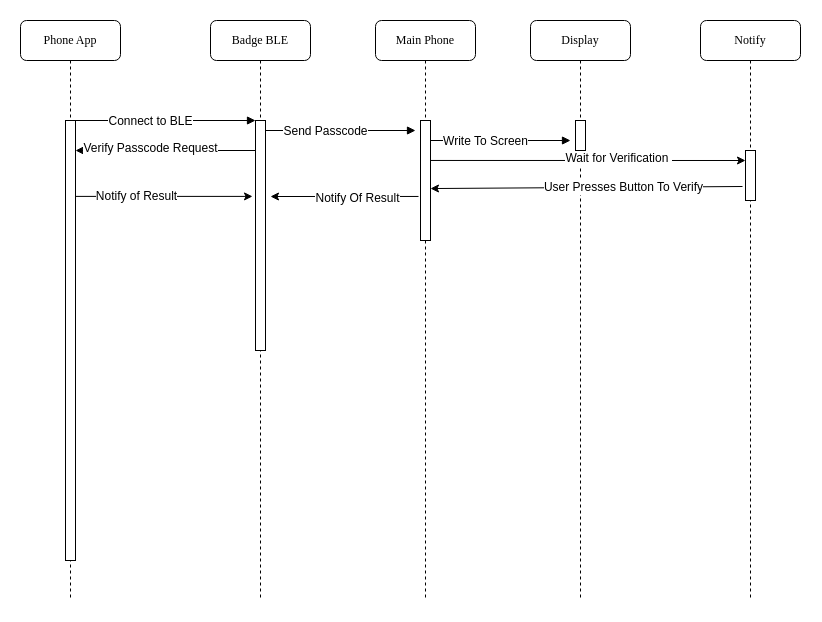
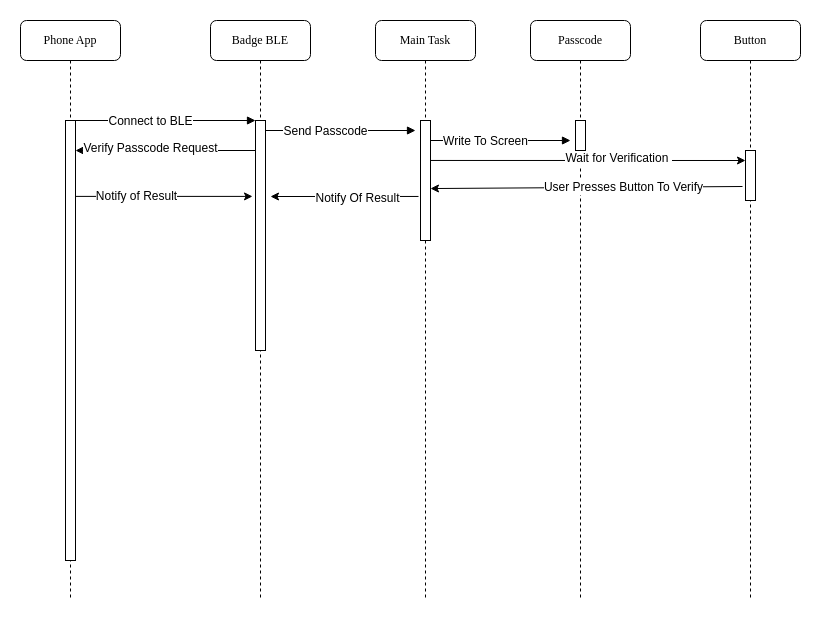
  <mxCell id="0" />
  <mxCell id="1" parent="0" />
  <mxCell id="2" value="Badge BLE" style="shape=umlLifeline;perimeter=lifelinePerimeter;whiteSpace=wrap;html=1;container=1;collapsible=0;recursiveResize=0;outlineConnect=0;rounded=1;shadow=0;comic=0;labelBackgroundColor=none;strokeColor=#000000;strokeWidth=1;fillColor=#FFFFFF;fontFamily=Verdana;fontSize=12;fontColor=#000000;align=center;" parent="1" vertex="1"><mxGeometry x="210" y="20" width="100" height="580" as="geometry" /></mxCell>
  <mxCell id="3" value="" style="html=1;points=[];perimeter=orthogonalPerimeter;rounded=0;shadow=0;comic=0;labelBackgroundColor=none;strokeColor=#000000;strokeWidth=1;fillColor=#FFFFFF;fontFamily=Verdana;fontSize=12;fontColor=#000000;align=center;" parent="2" vertex="1"><mxGeometry x="45" y="100" width="10" height="230" as="geometry" /></mxCell>
  <mxCell id="4" value="Phone App&lt;br&gt;" style="shape=umlLifeline;perimeter=lifelinePerimeter;whiteSpace=wrap;html=1;container=1;collapsible=0;recursiveResize=0;outlineConnect=0;rounded=1;shadow=0;comic=0;labelBackgroundColor=none;strokeColor=#000000;strokeWidth=1;fillColor=#FFFFFF;fontFamily=Verdana;fontSize=12;fontColor=#000000;align=center;" parent="1" vertex="1"><mxGeometry x="20" y="20" width="100" height="580" as="geometry" /></mxCell>
  <mxCell id="5" value="" style="html=1;points=[];perimeter=orthogonalPerimeter;rounded=0;shadow=0;comic=0;labelBackgroundColor=none;strokeColor=#000000;strokeWidth=1;fillColor=#FFFFFF;fontFamily=Verdana;fontSize=12;fontColor=#000000;align=center;" parent="4" vertex="1"><mxGeometry x="45" y="100" width="10" height="440" as="geometry" /></mxCell>
  <mxCell id="6" value="" style="html=1;verticalAlign=bottom;endArrow=block;entryX=0;entryY=0;labelBackgroundColor=none;fontFamily=Verdana;fontSize=12;edgeStyle=elbowEdgeStyle;elbow=vertical;" parent="1" source="5" target="3" edge="1"><mxGeometry relative="1" as="geometry"><mxPoint x="140" y="130" as="sourcePoint" /><Array as="points"><mxPoint x="165" y="120" /></Array></mxGeometry></mxCell>
  <mxCell id="7" value="Connect to BLE" style="text;html=1;resizable=0;points=[];align=center;verticalAlign=middle;labelBackgroundColor=#ffffff;" vertex="1" connectable="0" parent="6"><mxGeometry y="-16" relative="1" as="geometry"><mxPoint x="-16" y="-16" as="offset" /></mxGeometry></mxCell>
  <mxCell id="8" value="" style="endArrow=classic;html=1;exitX=0;exitY=0.074;exitDx=0;exitDy=0;exitPerimeter=0;" edge="1" parent="1"><mxGeometry width="50" height="50" relative="1" as="geometry"><mxPoint x="255" y="150" as="sourcePoint" /><mxPoint x="75" y="150" as="targetPoint" /></mxGeometry></mxCell>
  <mxCell id="9" value="Verify Passcode Request&lt;br&gt;" style="text;html=1;resizable=0;points=[];align=center;verticalAlign=middle;labelBackgroundColor=#ffffff;" vertex="1" connectable="0" parent="8"><mxGeometry x="0.178" y="-3" relative="1" as="geometry"><mxPoint as="offset" /></mxGeometry></mxCell>
- <mxCell id="10" value="Main Phone" style="shape=umlLifeline;perimeter=lifelinePerimeter;whiteSpace=wrap;html=1;container=1;collapsible=0;recursiveResize=0;outlineConnect=0;rounded=1;shadow=0;comic=0;labelBackgroundColor=none;strokeColor=#000000;strokeWidth=1;fillColor=#FFFFFF;fontFamily=Verdana;fontSize=12;fontColor=#000000;align=center;" vertex="1" parent="1"><mxGeometry x="375" y="20" width="100" height="580" as="geometry" /></mxCell>
+ <mxCell id="10" value="Main Task" style="shape=umlLifeline;perimeter=lifelinePerimeter;whiteSpace=wrap;html=1;container=1;collapsible=0;recursiveResize=0;outlineConnect=0;rounded=1;shadow=0;comic=0;labelBackgroundColor=none;strokeColor=#000000;strokeWidth=1;fillColor=#FFFFFF;fontFamily=Verdana;fontSize=12;fontColor=#000000;align=center;" vertex="1" parent="1"><mxGeometry x="375" y="20" width="100" height="580" as="geometry" /></mxCell>
  <mxCell id="11" value="" style="html=1;points=[];perimeter=orthogonalPerimeter;rounded=0;shadow=0;comic=0;labelBackgroundColor=none;strokeColor=#000000;strokeWidth=1;fillColor=#FFFFFF;fontFamily=Verdana;fontSize=12;fontColor=#000000;align=center;" vertex="1" parent="10"><mxGeometry x="45" y="100" width="10" height="120" as="geometry" /></mxCell>
  <mxCell id="12" value="" style="html=1;verticalAlign=bottom;endArrow=block;labelBackgroundColor=none;fontFamily=Verdana;fontSize=12;edgeStyle=elbowEdgeStyle;elbow=vertical;entryX=-0.5;entryY=0.083;entryDx=0;entryDy=0;entryPerimeter=0;" edge="1" parent="1" target="11"><mxGeometry relative="1" as="geometry"><mxPoint x="265" y="130" as="sourcePoint" /><mxPoint x="380" y="150" as="targetPoint" /><Array as="points"><mxPoint x="355" y="130" /></Array></mxGeometry></mxCell>
  <mxCell id="13" value="Send Passcode" style="text;html=1;resizable=0;points=[];align=center;verticalAlign=middle;labelBackgroundColor=#ffffff;" vertex="1" connectable="0" parent="12"><mxGeometry y="-16" relative="1" as="geometry"><mxPoint x="-16" y="-16" as="offset" /></mxGeometry></mxCell>
- <mxCell id="14" value="Display" style="shape=umlLifeline;perimeter=lifelinePerimeter;whiteSpace=wrap;html=1;container=1;collapsible=0;recursiveResize=0;outlineConnect=0;rounded=1;shadow=0;comic=0;labelBackgroundColor=none;strokeColor=#000000;strokeWidth=1;fillColor=#FFFFFF;fontFamily=Verdana;fontSize=12;fontColor=#000000;align=center;" vertex="1" parent="1"><mxGeometry x="530" y="20" width="100" height="580" as="geometry" /></mxCell>
+ <mxCell id="14" value="Passcode" style="shape=umlLifeline;perimeter=lifelinePerimeter;whiteSpace=wrap;html=1;container=1;collapsible=0;recursiveResize=0;outlineConnect=0;rounded=1;shadow=0;comic=0;labelBackgroundColor=none;strokeColor=#000000;strokeWidth=1;fillColor=#FFFFFF;fontFamily=Verdana;fontSize=12;fontColor=#000000;align=center;" vertex="1" parent="1"><mxGeometry x="530" y="20" width="100" height="580" as="geometry" /></mxCell>
  <mxCell id="15" value="" style="html=1;points=[];perimeter=orthogonalPerimeter;rounded=0;shadow=0;comic=0;labelBackgroundColor=none;strokeColor=#000000;strokeWidth=1;fillColor=#FFFFFF;fontFamily=Verdana;fontSize=12;fontColor=#000000;align=center;" vertex="1" parent="14"><mxGeometry x="45" y="100" width="10" height="30" as="geometry" /></mxCell>
  <mxCell id="16" value="" style="html=1;verticalAlign=bottom;endArrow=block;labelBackgroundColor=none;fontFamily=Verdana;fontSize=12;edgeStyle=elbowEdgeStyle;elbow=vertical;" edge="1" parent="1" source="11"><mxGeometry relative="1" as="geometry"><mxPoint x="460" y="170" as="sourcePoint" /><mxPoint x="570" y="140" as="targetPoint" /><Array as="points" /></mxGeometry></mxCell>
  <mxCell id="17" value="Write To Screen" style="text;html=1;resizable=0;points=[];align=center;verticalAlign=middle;labelBackgroundColor=#ffffff;" vertex="1" connectable="0" parent="16"><mxGeometry y="-16" relative="1" as="geometry"><mxPoint x="-16" y="-16" as="offset" /></mxGeometry></mxCell>
- <mxCell id="18" value="Notify" style="shape=umlLifeline;perimeter=lifelinePerimeter;whiteSpace=wrap;html=1;container=1;collapsible=0;recursiveResize=0;outlineConnect=0;rounded=1;shadow=0;comic=0;labelBackgroundColor=none;strokeColor=#000000;strokeWidth=1;fillColor=#FFFFFF;fontFamily=Verdana;fontSize=12;fontColor=#000000;align=center;" vertex="1" parent="1"><mxGeometry x="700" y="20" width="100" height="580" as="geometry" /></mxCell>
+ <mxCell id="18" value="Button" style="shape=umlLifeline;perimeter=lifelinePerimeter;whiteSpace=wrap;html=1;container=1;collapsible=0;recursiveResize=0;outlineConnect=0;rounded=1;shadow=0;comic=0;labelBackgroundColor=none;strokeColor=#000000;strokeWidth=1;fillColor=#FFFFFF;fontFamily=Verdana;fontSize=12;fontColor=#000000;align=center;" vertex="1" parent="1"><mxGeometry x="700" y="20" width="100" height="580" as="geometry" /></mxCell>
  <mxCell id="19" value="" style="html=1;points=[];perimeter=orthogonalPerimeter;rounded=0;shadow=0;comic=0;labelBackgroundColor=none;strokeColor=#000000;strokeWidth=1;fillColor=#FFFFFF;fontFamily=Verdana;fontSize=12;fontColor=#000000;align=center;" vertex="1" parent="18"><mxGeometry x="45" y="130" width="10" height="50" as="geometry" /></mxCell>
  <mxCell id="20" value="" style="endArrow=classic;html=1;entryX=0;entryY=0.2;entryDx=0;entryDy=0;entryPerimeter=0;exitX=1;exitY=0.333;exitDx=0;exitDy=0;exitPerimeter=0;" edge="1" parent="1" source="11" target="19"><mxGeometry width="50" height="50" relative="1" as="geometry"><mxPoint x="470" y="190" as="sourcePoint" /><mxPoint x="70" y="620" as="targetPoint" /></mxGeometry></mxCell>
  <mxCell id="21" value="Wait for Verification&amp;nbsp;&lt;br&gt;" style="text;html=1;resizable=0;points=[];align=center;verticalAlign=middle;labelBackgroundColor=#ffffff;" vertex="1" connectable="0" parent="20"><mxGeometry x="0.189" y="2" relative="1" as="geometry"><mxPoint as="offset" /></mxGeometry></mxCell>
  <mxCell id="22" value="" style="endArrow=classic;html=1;exitX=-0.3;exitY=0.72;exitDx=0;exitDy=0;exitPerimeter=0;entryX=1;entryY=0.567;entryDx=0;entryDy=0;entryPerimeter=0;" edge="1" parent="1" source="19" target="11"><mxGeometry width="50" height="50" relative="1" as="geometry"><mxPoint x="20" y="670" as="sourcePoint" /><mxPoint x="460" y="255" as="targetPoint" /></mxGeometry></mxCell>
  <mxCell id="23" value="User Presses Button To Verify" style="text;html=1;resizable=0;points=[];align=center;verticalAlign=middle;labelBackgroundColor=#ffffff;" vertex="1" connectable="0" parent="22"><mxGeometry x="-0.228" relative="1" as="geometry"><mxPoint as="offset" /></mxGeometry></mxCell>
  <mxCell id="24" value="" style="endArrow=classic;html=1;exitX=-0.2;exitY=0.633;exitDx=0;exitDy=0;exitPerimeter=0;" edge="1" parent="1" source="11"><mxGeometry width="50" height="50" relative="1" as="geometry"><mxPoint x="390" y="240" as="sourcePoint" /><mxPoint x="270" y="196" as="targetPoint" /></mxGeometry></mxCell>
  <mxCell id="25" value="Notify Of Result" style="text;html=1;resizable=0;points=[];align=center;verticalAlign=middle;labelBackgroundColor=#ffffff;" vertex="1" connectable="0" parent="24"><mxGeometry x="-0.157" y="2" relative="1" as="geometry"><mxPoint as="offset" /></mxGeometry></mxCell>
  <mxCell id="26" value="" style="endArrow=classic;html=1;entryX=-0.3;entryY=0.33;entryDx=0;entryDy=0;entryPerimeter=0;" edge="1" parent="1" source="5" target="3"><mxGeometry width="50" height="50" relative="1" as="geometry"><mxPoint x="20" y="670" as="sourcePoint" /><mxPoint x="70" y="620" as="targetPoint" /></mxGeometry></mxCell>
  <mxCell id="27" value="Notify of Result" style="text;html=1;resizable=0;points=[];align=center;verticalAlign=middle;labelBackgroundColor=#ffffff;" vertex="1" connectable="0" parent="26"><mxGeometry x="-0.322" relative="1" as="geometry"><mxPoint as="offset" /></mxGeometry></mxCell>
